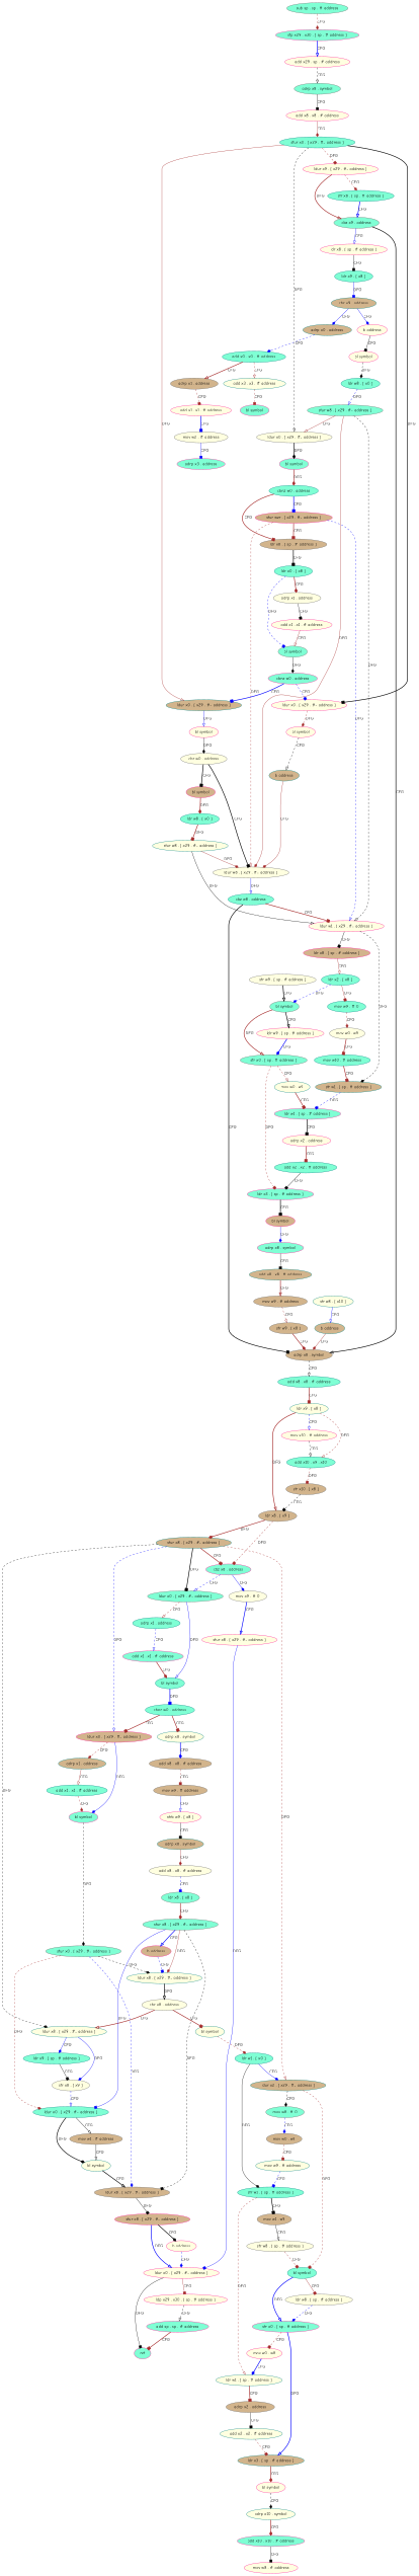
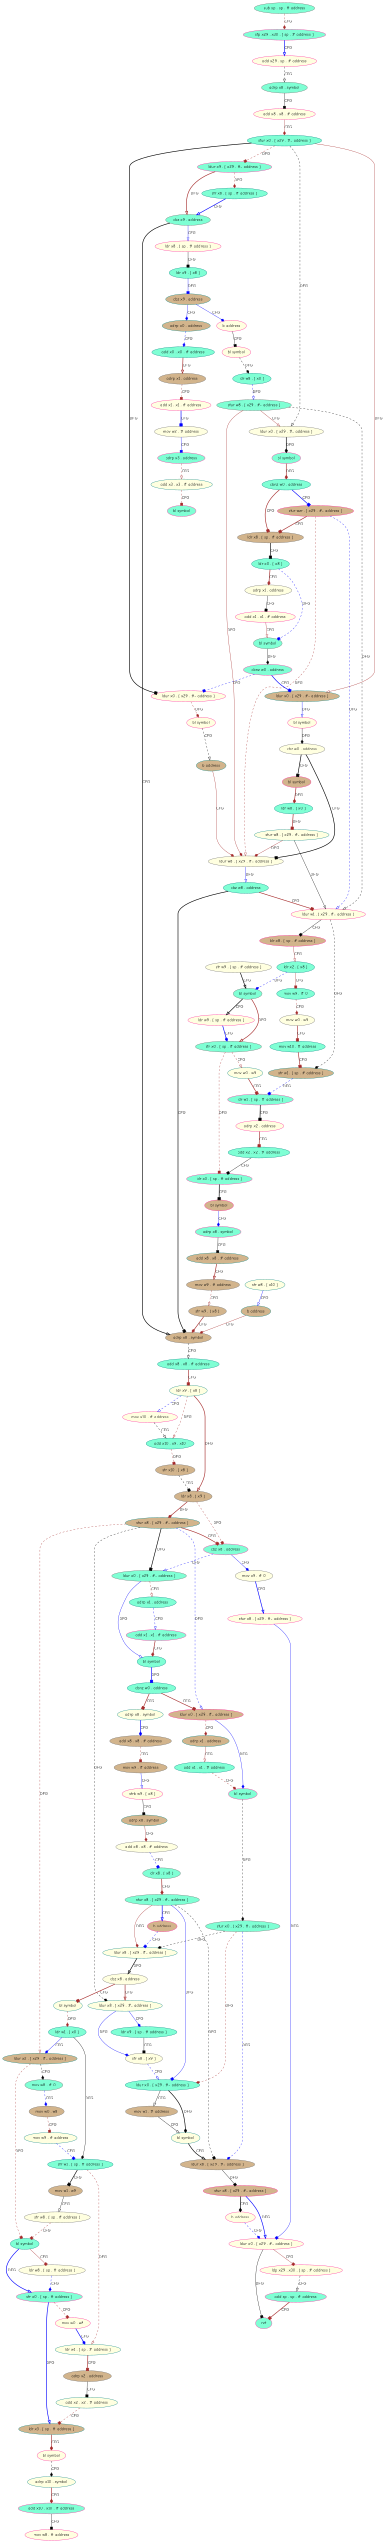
  digraph {
    fontname="Comic Neue"
    node [color=teal fillcolor=aquamarine fontname="Comic Neue" style=filled]
    edge [arrowhead=box color=brown fontname="Comic Neue" style=dashed]
    n1 [color=gray40 label="sub sp , sp , # address"]
    n2 [color=deeppink label="stp x29 , x30 , [ sp , # address ]"]
    n3 [color=deeppink fillcolor=lightyellow label="add x29 , sp , # address"]
    n4 [color=gray40 label="adrp x8 , symbol"]
    n5 [color=deeppink fillcolor=lightyellow label="add x8 , x8 , # address"]
    n6 [label="stur x0 , [ x29 , #- address ]"]
-   n7 [color=deeppink fillcolor=lightyellow label="ldur x9 , [ x29 , #- address ]"]
+   n7 [color=deeppink label="ldur x9 , [ x29 , #- address ]"]
    n8 [color=gray40 fillcolor=lightyellow label="ldur x0 , [ x29 , #- address ]"]
    n9 [fillcolor=tan label="ldur x0 , [ x29 , #- address ]"]
    n10 [color=deeppink fillcolor=lightyellow label="ldur x0 , [ x29 , #- address ]"]
    n11 [label="str x8 , [ sp , # address ]"]
    n12 [color=gray40 label="cbz x9 , address"]
    n13 [color=deeppink label="bl symbol"]
    n14 [color=deeppink fillcolor=lightyellow label="bl symbol"]
    n15 [color=deeppink fillcolor=lightyellow label="bl symbol"]
    n16 [color=gray40 fillcolor=tan label="adrp x8 , symbol"]
    n17 [color=deeppink fillcolor=lightyellow label="ldr x8 , [ sp , # address ]"]
    n18 [label="add x8 , x8 , # address"]
    n19 [label="ldr x9 , [ x8 ]"]
    n20 [fillcolor=lightyellow label="ldr x9 , [ x8 ]"]
    n21 [fillcolor=tan label="cbz x9 , address"]
    n22 [color=deeppink fillcolor=lightyellow label="mov x10 , # address"]
    n23 [label="add x10 , x9 , x10"]
    n24 [color=gray40 fillcolor=tan label="ldr x8 , [ x9 ]"]
    n25 [color=gray40 fillcolor=tan label="str x10 , [ x8 ]"]
    n26 [fillcolor=tan label="stur x8 , [ x29 , #- address ]"]
    n27 [color=deeppink label="cbz x8 , address"]
    n28 [color=gray40 label="ldur x0 , [ x29 , #- address ]"]
    n29 [color=deeppink fillcolor=tan label="ldur x0 , [ x29 , #- address ]"]
    n30 [fillcolor=tan label="ldur x2 , [ x29 , #- address ]"]
    n31 [fillcolor=lightyellow label="ldur x8 , [ x29 , #- address ]"]
    n32 [color=gray40 fillcolor=lightyellow label="mov x9 , # 0"]
    n33 [label="adrp x1 , address"]
    n34 [label="bl symbol"]
    n35 [fillcolor=tan label="adrp x1 , address"]
    n36 [color=deeppink label="bl symbol"]
    n37 [color=gray40 label="mov w8 , # 0"]
    n38 [label="bl symbol"]
    n39 [label="ldr x9 , [ sp , # address ]"]
    n40 [color=gray40 fillcolor=lightyellow label="str x8 , [ x9 ]"]
    n41 [color=deeppink fillcolor=lightyellow label="stur x8 , [ x29 , #- address ]"]
    n42 [color=deeppink fillcolor=lightyellow label="ldur x0 , [ x29 , #- address ]"]
    n43 [color=deeppink label="add x1 , x1 , # address"]
    n44 [label="cbnz w0 , address"]
    n45 [fillcolor=tan label="adrp x0 , address"]
    n46 [color=deeppink fillcolor=lightyellow label="b address"]
    n47 [label="add x0 , x0 , # address"]
    n48 [color=deeppink fillcolor=lightyellow label="bl symbol"]
    n49 [color=gray40 fillcolor=tan label="adrp x1 , address"]
    n50 [label="ldr w8 , [ x0 ]"]
    n51 [color=deeppink fillcolor=lightyellow label="ldp x29 , x30 , [ sp , # address ]"]
    n52 [color=deeppink label=ret]
    n53 [color=deeppink label="add sp , sp , # address"]
    n54 [fillcolor=lightyellow label="adrp x8 , symbol"]
    n55 [color=gray40 fillcolor=tan label="add x8 , x8 , # address"]
    n56 [label="add x1 , x1 , # address"]
    n57 [color=gray40 label="stur x0 , [ x29 , #- address ]"]
    n58 [color=gray40 fillcolor=tan label="mov w9 , # address"]
    n59 [color=deeppink fillcolor=lightyellow label="add x1 , x1 , # address"]
    n60 [color=gray40 fillcolor=lightyellow label="mov w2 , # address"]
    n61 [color=deeppink label="adrp x3 , address"]
    n62 [fillcolor=lightyellow label="add x3 , x3 , # address"]
    n63 [color=deeppink label="bl symbol"]
    n64 [color=gray40 label="stur w8 , [ x29 , #- address ]"]
    n65 [fillcolor=lightyellow label="ldur x8 , [ x29 , #- address ]"]
    n66 [label="ldur x0 , [ x29 , #- address ]"]
    n67 [color=gray40 fillcolor=tan label="ldur x8 , [ x29 , #- address ]"]
    n68 [color=gray40 fillcolor=lightyellow label="cbz x8 , address"]
    n69 [color=gray40 fillcolor=tan label="mov w1 , # address"]
    n70 [fillcolor=lightyellow label="bl symbol"]
    n71 [color=deeppink fillcolor=tan label="stur x8 , [ x29 , #- address ]"]
    n72 [fillcolor=lightyellow label="bl symbol"]
    n73 [color=deeppink fillcolor=lightyellow label="strb w9 , [ x8 ]"]
    n74 [fillcolor=tan label="adrp x8 , symbol"]
    n75 [color=gray40 fillcolor=lightyellow label="add x8 , x8 , # address"]
    n76 [color=gray40 label="ldr x8 , [ x8 ]"]
    n77 [color=gray40 label="stur x8 , [ x29 , #- address ]"]
    n78 [color=deeppink fillcolor=tan label="b address"]
    n79 [color=gray40 fillcolor=lightyellow label="ldur w8 , [ x29 , #- address ]"]
    n80 [color=deeppink fillcolor=lightyellow label="ldur w1 , [ x29 , #- address ]"]
    n81 [label="cbz w8 , address"]
    n82 [color=deeppink fillcolor=tan label="ldr x8 , [ sp , # address ]"]
    n83 [fillcolor=tan label="str w1 , [ sp , # address ]"]
    n84 [label="cbnz w0 , address"]
    n85 [color=gray40 fillcolor=tan label="ldr x8 , [ sp , # address ]"]
    n86 [color=deeppink fillcolor=tan label="stur wzr , [ x29 , #- address ]"]
    n87 [label="ldr x0 , [ x8 ]"]
    n88 [color=gray40 fillcolor=lightyellow label="adrp x1 , address"]
    n89 [color=gray40 label="bl symbol"]
    n90 [label="ldr w1 , [ x0 ]"]
    n91 [label="str w1 , [ sp , # address ]"]
    n92 [color=gray40 fillcolor=tan label="mov w1 , w9"]
    n93 [fillcolor=lightyellow label="ldr w1 , [ sp , # address ]"]
    n94 [color=gray40 fillcolor=tan label="mov w0 , w8"]
    n95 [color=gray40 fillcolor=lightyellow label="ldr w8 , [ sp , # address ]"]
    n96 [color=deeppink label="str x0 , [ sp , # address ]"]
    n97 [fillcolor=lightyellow label="mov w9 , # address"]
    n98 [color=gray40 fillcolor=lightyellow label="str w8 , [ sp , # address ]"]
    n99 [color=gray40 fillcolor=tan label="adrp x2 , address"]
    n100 [color=deeppink fillcolor=lightyellow label="mov w0 , w8"]
    n101 [fillcolor=tan label="ldr x3 , [ sp , # address ]"]
    n102 [color=deeppink fillcolor=lightyellow label="bl symbol"]
    n103 [fillcolor=lightyellow label="add x2 , x2 , # address"]
    n104 [fillcolor=lightyellow label="adrp x10 , symbol"]
    n105 [color=deeppink label="add x10 , x10 , # address"]
    n106 [color=deeppink fillcolor=lightyellow label="mov w8 , # address"]
    n107 [fillcolor=lightyellow label="str w8 , [ x10 ]"]
    n108 [fillcolor=tan label="b address"]
    n109 [color=deeppink fillcolor=lightyellow label="b address"]
    n110 [color=deeppink fillcolor=lightyellow label="add x1 , x1 , # address"]
    n111 [color=deeppink label="cbnz w0 , address"]
    n112 [color=gray40 fillcolor=lightyellow label="cbz w0 , address"]
    n113 [fillcolor=tan label="b address"]
    n114 [color=deeppink fillcolor=tan label="bl symbol"]
    n115 [label="ldr w8 , [ x0 ]"]
    n116 [fillcolor=lightyellow label="stur w8 , [ x29 , #- address ]"]
    n117 [label="ldr x2 , [ x8 ]"]
    n118 [color=deeppink label="ldr w1 , [ sp , # address ]"]
    n119 [label="mov w9 , # 0"]
    n120 [color=gray40 label="bl symbol"]
    n121 [color=gray40 fillcolor=lightyellow label="mov w0 , w9"]
    n122 [color=deeppink fillcolor=lightyellow label="ldr w9 , [ sp , # address ]"]
    n123 [color=gray40 label="str x0 , [ sp , # address ]"]
    n124 [label="mov w10 , # address"]
    n125 [color=deeppink fillcolor=lightyellow label="adrp x2 , address"]
    n126 [color=gray40 fillcolor=lightyellow label="str w9 , [ sp , # address ]"]
    n127 [fillcolor=lightyellow label="mov w0 , w9"]
    n128 [color=deeppink label="ldr x3 , [ sp , # address ]"]
    n129 [color=deeppink fillcolor=tan label="bl symbol"]
    n130 [label="add x2 , x2 , # address"]
    n131 [color=deeppink label="adrp x8 , symbol"]
    n132 [fillcolor=tan label="add x8 , x8 , # address"]
    n133 [color=gray40 fillcolor=tan label="mov w9 , # address"]
    n134 [color=gray40 fillcolor=tan label="str w9 , [ x8 ]"]
    n1 -> n2 [arrowhead=diamond label=CFG]
    n2 -> n3 [arrowhead=onormal color=blue label=CFG style=bold]
    n3 -> n4 [arrowhead=onormal color=black label=CFG]
    n4 -> n5 [color=black label=CFG style=solid]
    n5 -> n6 [arrowhead=diamond label=CFG style=solid]
    n6 -> n7 [label=DFG]
    n6 -> n8 [arrowhead=onormal color=black label=DFG]
    n6 -> n9 [arrowhead=onormal label=DFG style=solid]
    n6 -> n10 [color=black label=DFG style=bold]
-   n7 -> n11 [arrowhead=diamond label=CFG]
+   n7 -> n11 [arrowhead=diamond label=DFG]
    n7 -> n12 [arrowhead=onormal label=DFG style=bold]
    n8 -> n13 [arrowhead=diamond color=black label=DFG style=bold]
    n9 -> n14 [arrowhead=onormal color=blue label=DFG style=solid]
    n10 -> n15 [arrowhead=diamond label=DFG]
    n11 -> n12 [arrowhead=onormal color=blue label=CFG style=bold]
    n12 -> n16 [arrowhead=onormal color=black label=CFG style=bold]
    n12 -> n17 [arrowhead=onormal color=blue label=CFG style=solid]
    n13 -> n84 [arrowhead=diamond label=DFG style=bold]
    n14 -> n112 [arrowhead=diamond color=black label=DFG style=solid]
    n15 -> n113 [arrowhead=onormal color=black label=CFG]
    n16 -> n18 [arrowhead=onormal color=black label=CFG]
    n17 -> n19 [color=black label=CFG style=solid]
    n18 -> n20 [label=CFG style=bold]
    n19 -> n21 [color=blue label=DFG style=solid]
    n20 -> n22 [arrowhead=onormal color=blue label=CFG]
    n20 -> n23 [arrowhead=onormal label=DFG]
    n20 -> n24 [arrowhead=onormal label=DFG style=bold]
    n21 -> n45 [arrowhead=diamond color=blue label=CFG style=solid]
    n21 -> n46 [arrowhead=diamond color=blue label=CFG style=solid]
    n22 -> n23 [arrowhead=onormal color=black label=CFG]
    n23 -> n25 [label=DFG]
    n24 -> n26 [arrowhead=diamond label=DFG style=bold]
    n24 -> n27 [label=DFG]
    n25 -> n24 [color=black label=CFG]
    n26 -> n27 [label=CFG style=bold]
    n26 -> n28 [color=black label=DFG style=bold]
    n26 -> n29 [arrowhead=onormal color=blue label=DFG]
    n26 -> n30 [arrowhead=onormal label=DFG]
    n26 -> n31 [arrowhead=diamond color=black label=DFG]
    n27 -> n28 [arrowhead=onormal color=blue label=CFG]
    n27 -> n32 [arrowhead=diamond color=blue label=CFG style=solid]
    n28 -> n33 [arrowhead=onormal label=CFG]
    n28 -> n34 [arrowhead=onormal color=blue label=DFG style=solid]
    n29 -> n35 [arrowhead=diamond label=CFG]
    n29 -> n36 [arrowhead=diamond color=blue label=DFG style=solid]
    n30 -> n37 [arrowhead=diamond color=black label=CFG]
    n30 -> n38 [label=DFG]
    n31 -> n39 [arrowhead=diamond color=blue label=CFG style=solid]
    n31 -> n40 [arrowhead=diamond color=blue label=DFG style=solid]
    n32 -> n41 [arrowhead=onormal color=blue label=CFG style=bold]
    n33 -> n43 [arrowhead=onormal color=blue label=CFG]
    n34 -> n44 [color=blue label=DFG style=bold]
    n35 -> n56 [arrowhead=onormal label=CFG style=solid]
    n36 -> n57 [arrowhead=diamond color=black label=DFG]
    n37 -> n94 [arrowhead=diamond color=blue label=CFG]
    n38 -> n95 [label=CFG style=solid]
    n38 -> n96 [arrowhead=onormal color=blue label=DFG style=bold]
    n39 -> n40 [color=black label=CFG style=solid]
    n40 -> n66 [arrowhead=onormal color=blue label=CFG]
    n41 -> n42 [color=blue label=DFG style=solid]
    n42 -> n51 [label=CFG style=solid]
    n42 -> n52 [color=black label=DFG style=solid]
    n43 -> n34 [arrowhead=diamond label=CFG style=bold]
    n44 -> n29 [label=CFG style=bold]
    n44 -> n54 [label=CFG style=bold]
    n45 -> n47 [arrowhead=diamond color=blue label=CFG]
    n46 -> n48 [color=black label=CFG style=solid]
    n47 -> n49 [arrowhead=onormal label=CFG style=bold]
    n48 -> n50 [arrowhead=diamond color=black label=DFG]
    n49 -> n59 [label=CFG]
    n50 -> n64 [arrowhead=onormal color=blue label=DFG]
    n51 -> n53 [arrowhead=onormal color=black label=CFG]
    n53 -> n52 [label=CFG style=bold]
    n54 -> n55 [arrowhead=diamond color=blue label=CFG style=bold]
    n55 -> n58 [label=CFG]
    n56 -> n36 [arrowhead=diamond label=CFG]
    n57 -> n65 [arrowhead=diamond color=black label=DFG]
    n57 -> n66 [arrowhead=diamond label=DFG]
    n57 -> n67 [arrowhead=diamond color=blue label=DFG]
    n58 -> n73 [arrowhead=onormal color=blue label=CFG style=solid]
    n59 -> n60 [color=blue label=CFG style=bold]
    n60 -> n61 [color=blue label=CFG style=solid]
-   n47 -> n62 [arrowhead=onormal label=CFG]
+   n61 -> n62 [arrowhead=onormal label=CFG]
    n62 -> n63 [label=CFG]
    n64 -> n8 [arrowhead=onormal label=CFG style=solid]
    n64 -> n79 [arrowhead=diamond label=DFG style=solid]
    n64 -> n80 [arrowhead=onormal color=black label=DFG]
    n65 -> n68 [arrowhead=onormal color=black label=DFG style=bold]
    n66 -> n69 [arrowhead=onormal color=black label=CFG style=solid]
    n66 -> n70 [arrowhead=diamond color=black label=DFG style=bold]
    n67 -> n71 [color=black label=DFG style=solid]
    n68 -> n31 [arrowhead=onormal label=CFG style=bold]
    n68 -> n72 [label=CFG style=bold]
    n69 -> n70 [arrowhead=onormal color=black label=CFG style=solid]
    n70 -> n67 [arrowhead=onormal color=black label=CFG style=bold]
    n71 -> n42 [arrowhead=onormal color=blue label=DFG style=bold]
    n71 -> n109 [arrowhead=diamond color=black label=CFG style=bold]
    n72 -> n90 [arrowhead=diamond label=DFG]
    n73 -> n74 [color=black label=CFG style=solid]
    n74 -> n75 [arrowhead=diamond label=CFG style=solid]
    n75 -> n76 [color=blue label=CFG]
    n76 -> n77 [arrowhead=diamond label=CFG style=bold]
    n77 -> n65 [arrowhead=diamond label=DFG style=solid]
    n77 -> n66 [color=blue label=DFG style=solid]
    n77 -> n67 [color=black label=DFG]
    n77 -> n78 [arrowhead=onormal color=blue label=CFG style=bold]
    n78 -> n65 [color=blue label=CFG]
    n79 -> n81 [arrowhead=onormal color=blue label=DFG style=solid]
    n80 -> n82 [color=black label=CFG style=solid]
    n80 -> n83 [arrowhead=diamond color=black label=DFG]
    n81 -> n16 [color=black label=CFG style=bold]
    n81 -> n80 [label=CFG style=bold]
    n82 -> n117 [arrowhead=onormal label=CFG style=solid]
    n83 -> n118 [color=blue label=DFG]
    n84 -> n85 [label=CFG style=bold]
    n84 -> n86 [color=blue label=CFG style=bold]
    n85 -> n87 [color=black label=CFG style=bold]
    n86 -> n79 [arrowhead=onormal label=DFG]
    n86 -> n80 [arrowhead=onormal color=blue label=DFG]
    n86 -> n85 [label=CFG style=bold]
    n87 -> n88 [arrowhead=diamond label=CFG style=bold]
    n87 -> n89 [color=blue label=DFG]
    n88 -> n110 [color=black label=CFG style=solid]
    n89 -> n111 [arrowhead=diamond color=black label=DFG style=solid]
    n90 -> n30 [arrowhead=diamond color=blue label=CFG style=solid]
    n90 -> n91 [arrowhead=diamond color=black label=DFG style=solid]
    n91 -> n92 [color=black label=CFG style=bold]
    n91 -> n93 [arrowhead=onormal label=DFG]
    n92 -> n98 [arrowhead=onormal color=black label=CFG style=solid]
    n93 -> n99 [label=CFG style=bold]
    n94 -> n97 [label=CFG]
    n95 -> n96 [arrowhead=diamond color=blue label=CFG]
    n96 -> n100 [label=CFG]
    n96 -> n101 [arrowhead=onormal color=blue label=DFG style=bold]
    n97 -> n91 [color=blue label=CFG]
    n98 -> n38 [label=CFG]
    n99 -> n103 [color=black label=CFG style=solid]
    n100 -> n93 [arrowhead=diamond color=blue label=CFG style=bold]
    n101 -> n102 [arrowhead=diamond label=CFG style=bold]
    n102 -> n104 [arrowhead=diamond color=black label=CFG]
    n103 -> n101 [label=CFG]
    n104 -> n105 [arrowhead=diamond label=CFG style=bold]
    n105 -> n106 [color=black label=CFG style=solid]
    n107 -> n108 [arrowhead=onormal color=blue label=CFG style=solid]
    n108 -> n16 [arrowhead=diamond label=CFG style=solid]
    n109 -> n42 [arrowhead=diamond color=blue label=CFG]
    n110 -> n89 [arrowhead=onormal label=CFG style=solid]
    n111 -> n9 [color=blue label=CFG style=bold]
    n111 -> n10 [color=blue label=CFG]
    n112 -> n79 [color=black label=CFG style=bold]
    n112 -> n114 [color=black label=CFG style=bold]
    n113 -> n79 [arrowhead=diamond label=CFG style=solid]
    n114 -> n115 [arrowhead=diamond label=DFG style=bold]
    n115 -> n116 [label=DFG style=bold]
    n116 -> n79 [arrowhead=diamond label=DFG style=solid]
    n116 -> n80 [arrowhead=onormal color=black label=DFG style=solid]
    n117 -> n119 [label=CFG style=solid]
    n117 -> n120 [arrowhead=diamond color=blue label=DFG]
    n118 -> n125 [color=black label=CFG style=bold]
    n119 -> n121 [arrowhead=diamond label=CFG]
    n120 -> n122 [arrowhead=onormal color=black label=CFG style=bold]
    n120 -> n123 [arrowhead=onormal label=DFG style=bold]
    n121 -> n124 [label=CFG style=bold]
    n122 -> n123 [arrowhead=diamond color=blue label=CFG style=bold]
    n123 -> n127 [arrowhead=onormal label=CFG]
    n123 -> n128 [label=DFG]
    n124 -> n83 [label=CFG style=bold]
    n125 -> n130 [label=CFG style=bold]
    n126 -> n120 [arrowhead=onormal color=black label=CFG style=bold]
    n127 -> n118 [label=CFG style=bold]
    n128 -> n129 [color=black label=CFG style=bold]
    n129 -> n131 [arrowhead=diamond color=blue label=CFG style=solid]
    n130 -> n128 [color=black label=CFG style=solid]
    n131 -> n132 [color=black label=CFG style=solid]
    n132 -> n133 [arrowhead=onormal label=CFG style=bold]
    n133 -> n134 [arrowhead=onormal label=CFG]
    n134 -> n16 [arrowhead=diamond label=CFG style=bold]
  }
